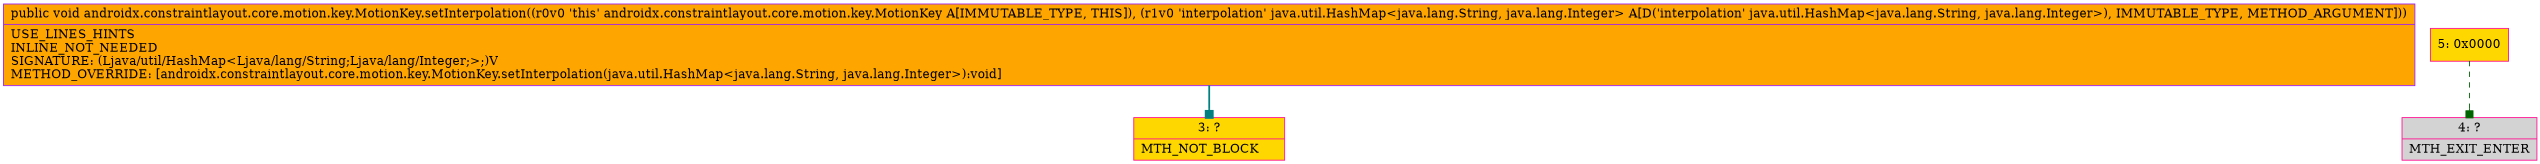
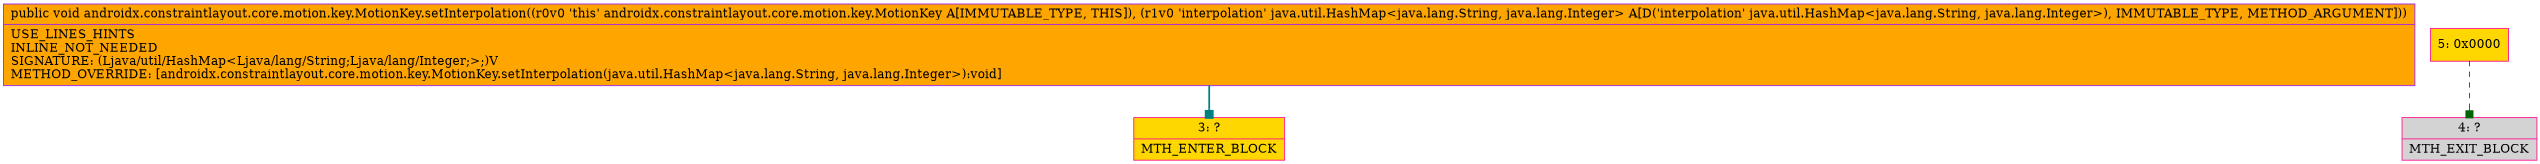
  digraph {
    node [color=deeppink fillcolor=gold shape=record style=filled]
    edge [arrowhead=box]
-   n1 [label="{3\:\ ?|MTH_NOT_BLOCK\l}"]
+   n1 [label="{3\:\ ?|MTH_ENTER_BLOCK\l}"]
    n2 [label="{5\:\ 0x0000}"]
-   n3 [fillcolor=lightgrey label="{4\:\ ?|MTH_EXIT_ENTER\l}"]
+   n3 [fillcolor=lightgrey label="{4\:\ ?|MTH_EXIT_BLOCK\l}"]
    n4 [color=purple fillcolor=orange label="{public void androidx.constraintlayout.core.motion.key.MotionKey.setInterpolation((r0v0 'this' androidx.constraintlayout.core.motion.key.MotionKey A[IMMUTABLE_TYPE, THIS]), (r1v0 'interpolation' java.util.HashMap\<java.lang.String, java.lang.Integer\> A[D('interpolation' java.util.HashMap\<java.lang.String, java.lang.Integer\>), IMMUTABLE_TYPE, METHOD_ARGUMENT]))  | USE_LINES_HINTS\lINLINE_NOT_NEEDED\lSIGNATURE: (Ljava\/util\/HashMap\<Ljava\/lang\/String;Ljava\/lang\/Integer;\>;)V\lMETHOD_OVERRIDE: [androidx.constraintlayout.core.motion.key.MotionKey.setInterpolation(java.util.HashMap\<java.lang.String, java.lang.Integer\>):void]\l}"]
    subgraph cluster_1 {
      label="R(0)"
    }
    n2 -> n3 [color=darkgreen style=dashed]
    n4 -> n1 [color=teal style=bold]
  }
